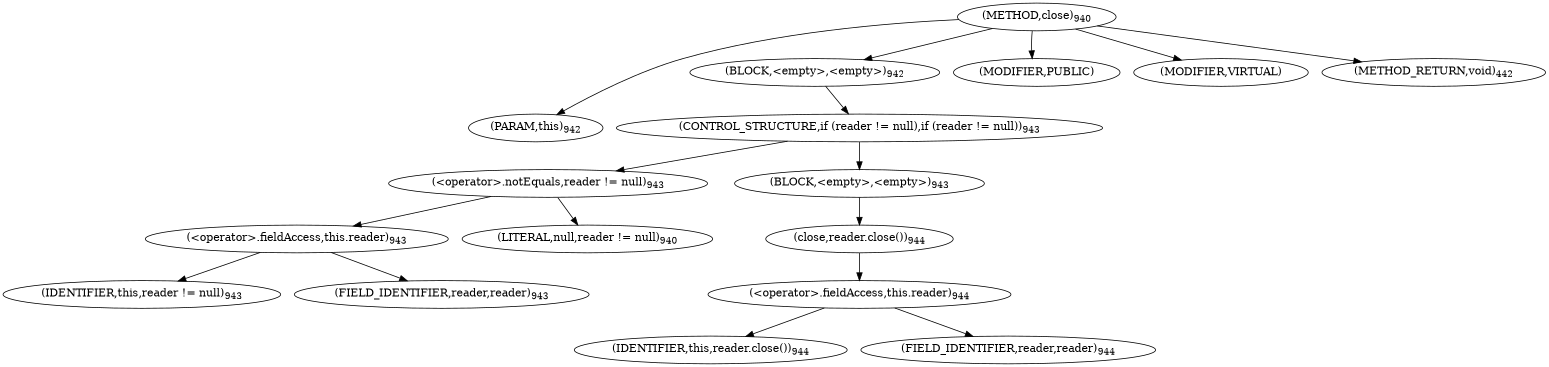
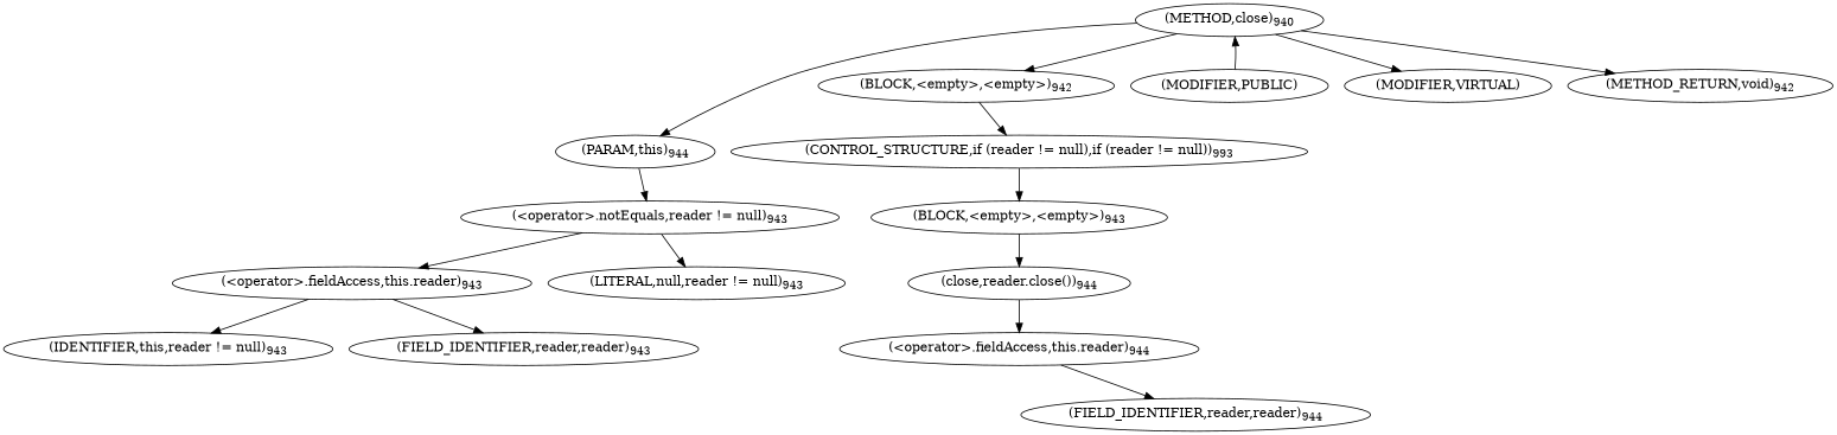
  digraph {
    n1 [label=<(METHOD,close)<SUB>940</SUB>>]
-   n2 [label=<(PARAM,this)<SUB>942</SUB>>]
+   n2 [label=<(PARAM,this)<SUB>944</SUB>>]
    n3 [label=<(BLOCK,&lt;empty&gt;,&lt;empty&gt;)<SUB>942</SUB>>]
    n4 [label=<(MODIFIER,PUBLIC)>]
    n5 [label=<(MODIFIER,VIRTUAL)>]
-   n6 [label=<(METHOD_RETURN,void)<SUB>442</SUB>>]
-   n7 [label=<(CONTROL_STRUCTURE,if (reader != null),if (reader != null))<SUB>943</SUB>>]
+   n6 [label=<(METHOD_RETURN,void)<SUB>942</SUB>>]
+   n7 [label=<(CONTROL_STRUCTURE,if (reader != null),if (reader != null))<SUB>993</SUB>>]
    n8 [label=<(&lt;operator&gt;.notEquals,reader != null)<SUB>943</SUB>>]
    n9 [label=<(BLOCK,&lt;empty&gt;,&lt;empty&gt;)<SUB>943</SUB>>]
    n10 [label=<(&lt;operator&gt;.fieldAccess,this.reader)<SUB>943</SUB>>]
-   n11 [label=<(LITERAL,null,reader != null)<SUB>940</SUB>>]
+   n11 [label=<(LITERAL,null,reader != null)<SUB>943</SUB>>]
    n12 [label=<(close,reader.close())<SUB>944</SUB>>]
    n13 [label=<(IDENTIFIER,this,reader != null)<SUB>943</SUB>>]
    n14 [label=<(FIELD_IDENTIFIER,reader,reader)<SUB>943</SUB>>]
    n15 [label=<(&lt;operator&gt;.fieldAccess,this.reader)<SUB>944</SUB>>]
-   n16 [label=<(IDENTIFIER,this,reader.close())<SUB>944</SUB>>]
    n17 [label=<(FIELD_IDENTIFIER,reader,reader)<SUB>944</SUB>>]
    n1 -> n2
    n1 -> n3
-   n1 -> n4
+   n4 -> n1
    n1 -> n5
    n1 -> n6
    n3 -> n7
-   n7 -> n8
+   n2 -> n8
    n7 -> n9
    n8 -> n10
    n8 -> n11
    n9 -> n12
    n10 -> n13
    n10 -> n14
    n12 -> n15
-   n15 -> n16
    n15 -> n17
  }
